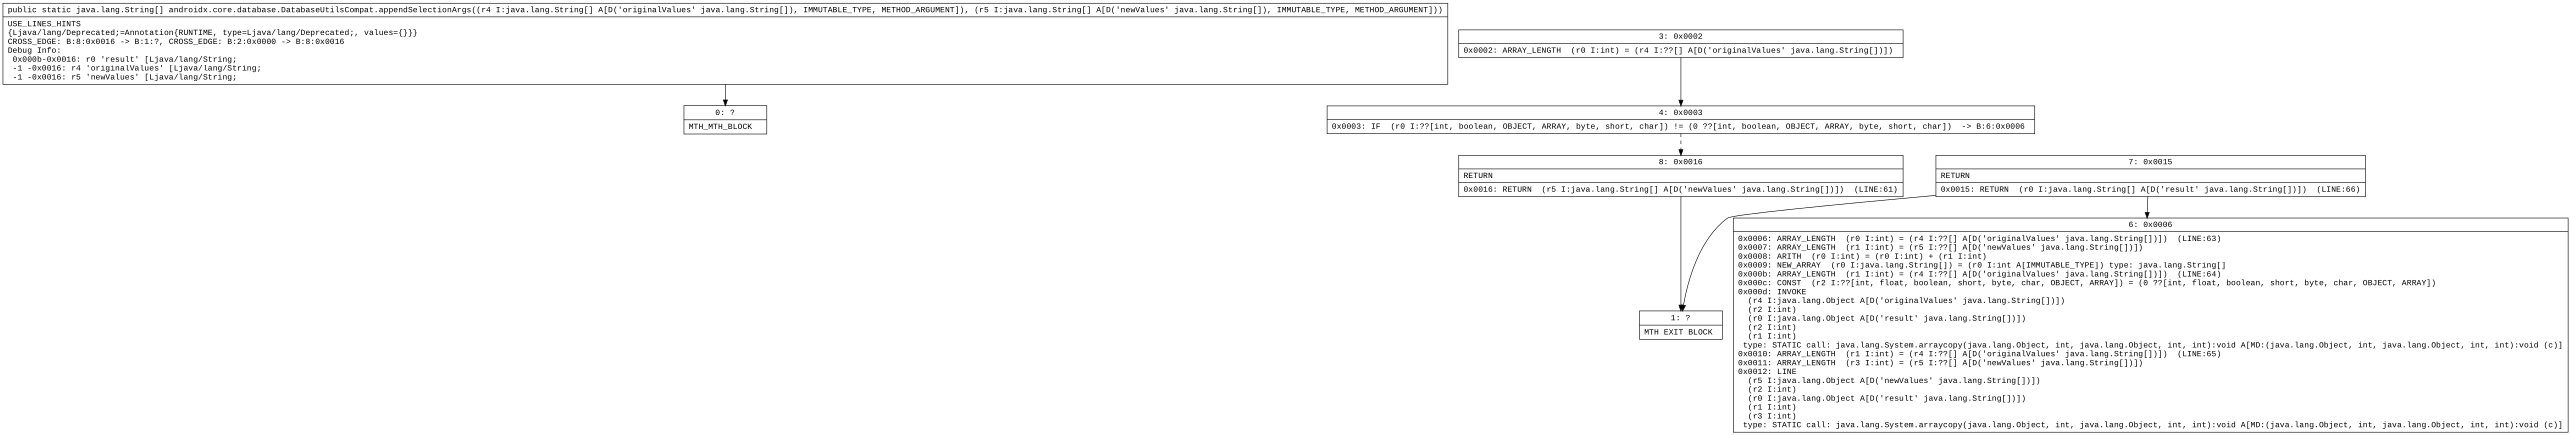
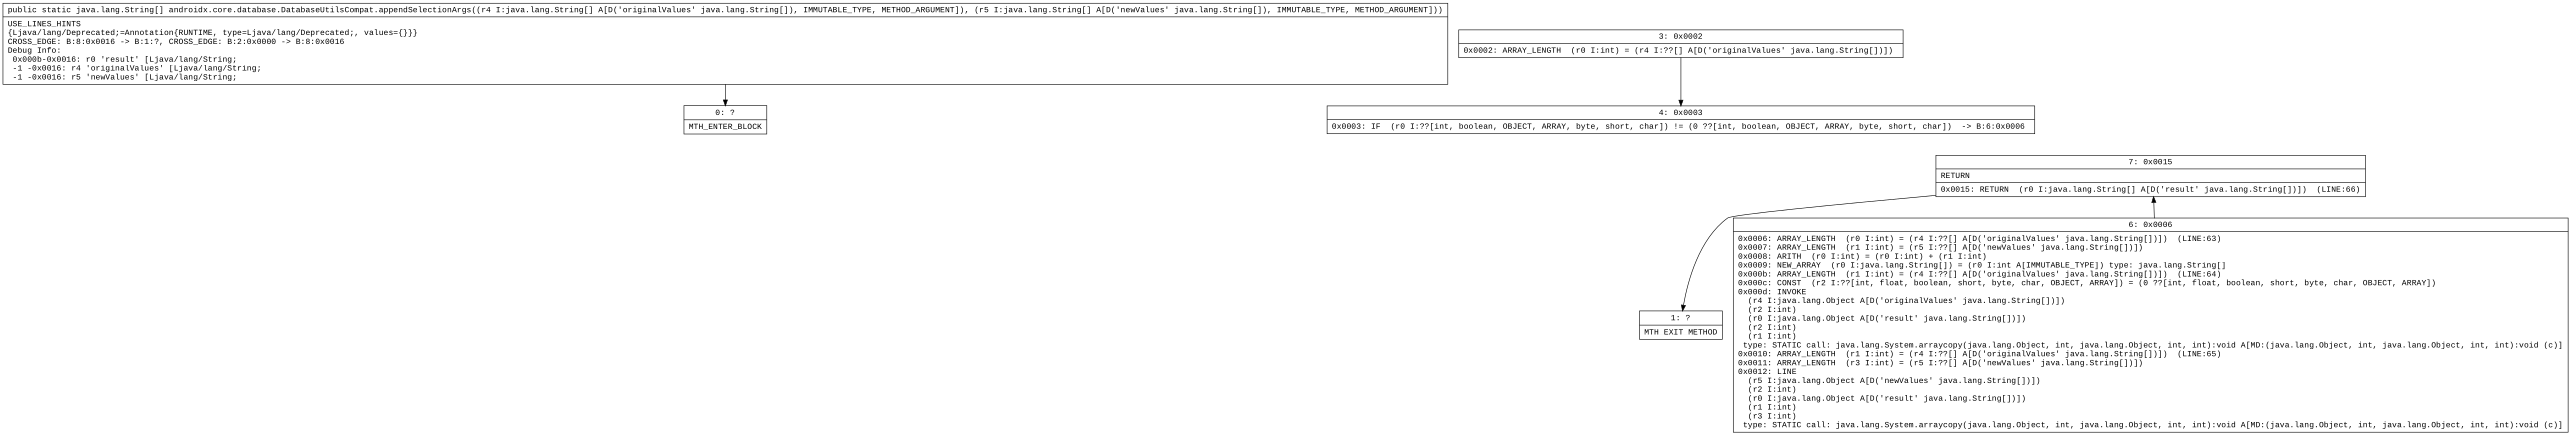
  digraph {
    fontname="Liberation Mono"
    node [fontname="Liberation Mono" shape=record]
    edge [fontname="Liberation Mono"]
-   n1 [label="{0\:\ ?|MTH_MTH_BLOCK\l}"]
+   n1 [label="{0\:\ ?|MTH_ENTER_BLOCK\l}"]
    n2 [label="{3\:\ 0x0002|0x0002: ARRAY_LENGTH  (r0 I:int) = (r4 I:??[] A[D('originalValues' java.lang.String[])]) \l}"]
    n3 [label="{4\:\ 0x0003|0x0003: IF  (r0 I:??[int, boolean, OBJECT, ARRAY, byte, short, char]) != (0 ??[int, boolean, OBJECT, ARRAY, byte, short, char])  \-\> B:6:0x0006 \l}"]
-   n4 [label="{8\:\ 0x0016|RETURN\l|0x0016: RETURN  (r5 I:java.lang.String[] A[D('newValues' java.lang.String[])])  (LINE:61)\l}"]
-   n5 [label="{1\:\ ?|MTH_EXIT_BLOCK\l}"]
+   n5 [label="{1\:\ ?|MTH_EXIT_METHOD\l}"]
    n6 [label="{6\:\ 0x0006|0x0006: ARRAY_LENGTH  (r0 I:int) = (r4 I:??[] A[D('originalValues' java.lang.String[])])  (LINE:63)\l0x0007: ARRAY_LENGTH  (r1 I:int) = (r5 I:??[] A[D('newValues' java.lang.String[])]) \l0x0008: ARITH  (r0 I:int) = (r0 I:int) + (r1 I:int) \l0x0009: NEW_ARRAY  (r0 I:java.lang.String[]) = (r0 I:int A[IMMUTABLE_TYPE]) type: java.lang.String[] \l0x000b: ARRAY_LENGTH  (r1 I:int) = (r4 I:??[] A[D('originalValues' java.lang.String[])])  (LINE:64)\l0x000c: CONST  (r2 I:??[int, float, boolean, short, byte, char, OBJECT, ARRAY]) = (0 ??[int, float, boolean, short, byte, char, OBJECT, ARRAY]) \l0x000d: INVOKE  \l  (r4 I:java.lang.Object A[D('originalValues' java.lang.String[])])\l  (r2 I:int)\l  (r0 I:java.lang.Object A[D('result' java.lang.String[])])\l  (r2 I:int)\l  (r1 I:int)\l type: STATIC call: java.lang.System.arraycopy(java.lang.Object, int, java.lang.Object, int, int):void A[MD:(java.lang.Object, int, java.lang.Object, int, int):void (c)]\l0x0010: ARRAY_LENGTH  (r1 I:int) = (r4 I:??[] A[D('originalValues' java.lang.String[])])  (LINE:65)\l0x0011: ARRAY_LENGTH  (r3 I:int) = (r5 I:??[] A[D('newValues' java.lang.String[])]) \l0x0012: LINE  \l  (r5 I:java.lang.Object A[D('newValues' java.lang.String[])])\l  (r2 I:int)\l  (r0 I:java.lang.Object A[D('result' java.lang.String[])])\l  (r1 I:int)\l  (r3 I:int)\l type: STATIC call: java.lang.System.arraycopy(java.lang.Object, int, java.lang.Object, int, int):void A[MD:(java.lang.Object, int, java.lang.Object, int, int):void (c)]\l}"]
    n7 [label="{7\:\ 0x0015|RETURN\l|0x0015: RETURN  (r0 I:java.lang.String[] A[D('result' java.lang.String[])])  (LINE:66)\l}"]
    n8 [label="{public static java.lang.String[] androidx.core.database.DatabaseUtilsCompat.appendSelectionArgs((r4 I:java.lang.String[] A[D('originalValues' java.lang.String[]), IMMUTABLE_TYPE, METHOD_ARGUMENT]), (r5 I:java.lang.String[] A[D('newValues' java.lang.String[]), IMMUTABLE_TYPE, METHOD_ARGUMENT]))  | USE_LINES_HINTS\l\{Ljava\/lang\/Deprecated;=Annotation\{RUNTIME, type=Ljava\/lang\/Deprecated;, values=\{\}\}\}\lCROSS_EDGE: B:8:0x0016 \-\> B:1:?, CROSS_EDGE: B:2:0x0000 \-\> B:8:0x0016\lDebug Info:\l  0x000b\-0x0016: r0 'result' [Ljava\/lang\/String;\l  \-1 \-0x0016: r4 'originalValues' [Ljava\/lang\/String;\l  \-1 \-0x0016: r5 'newValues' [Ljava\/lang\/String;\l}"]
    n2 -> n3
-   n3 -> n4 [style=dashed]
-   n4 -> n5
-   n7 -> n6
+   n6 -> n7
    n7 -> n5
    n8 -> n1
  }
